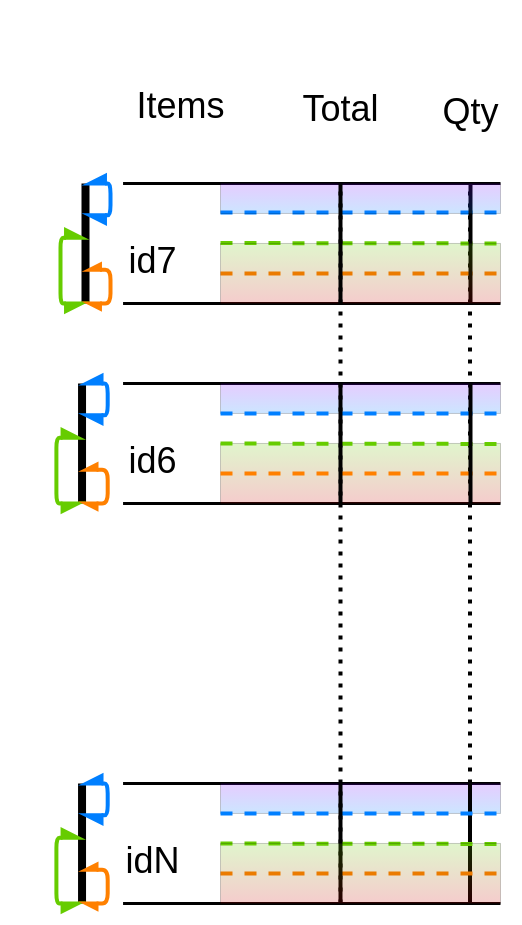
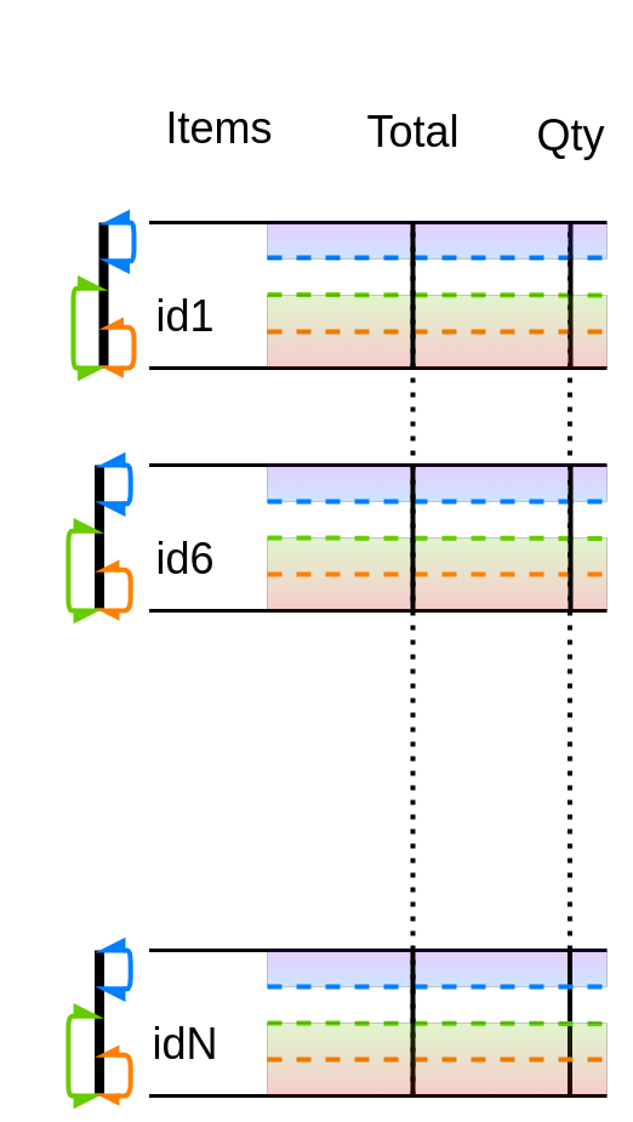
  <mxCell id="0" />
  <mxCell id="1" parent="0" />
  <mxCell id="2" value="Items" style="shape=image;html=1;verticalAlign=top;verticalLabelPosition=bottom;labelBackgroundColor=#ffffff;imageAspect=0;aspect=fixed;image=https://cdn0.iconfinder.com/data/icons/containers/128/palet02.png;fontSize=36;" vertex="1" parent="1"><mxGeometry x="153.333" y="22.95" width="54.106" height="54.106" as="geometry" /></mxCell>
  <mxCell id="3" value="" style="endArrow=none;html=1;fontSize=36;strokeWidth=3;entryX=1;entryY=0;entryDx=0;entryDy=0;" edge="1" parent="1" target="48"><mxGeometry width="50" height="50" relative="1" as="geometry"><mxPoint x="122.564" y="182.95" as="sourcePoint" /><mxPoint x="100" y="22.95" as="targetPoint" /></mxGeometry></mxCell>
  <mxCell id="4" value="" style="endArrow=none;html=1;fontSize=36;strokeWidth=3;entryX=1;entryY=1;entryDx=0;entryDy=0;" edge="1" parent="1" target="47"><mxGeometry width="50" height="50" relative="1" as="geometry"><mxPoint x="122.564" y="302.95" as="sourcePoint" /><mxPoint x="100" y="142.95" as="targetPoint" /></mxGeometry></mxCell>
  <mxCell id="5" value="" style="group" vertex="1" connectable="0" parent="1"><mxGeometry x="20" y="182.95" width="102.564" height="120" as="geometry" /></mxCell>
  <mxCell id="6" value="" style="group" vertex="1" connectable="0" parent="5"><mxGeometry width="102.564" height="120" as="geometry" /></mxCell>
  <mxCell id="7" value="" style="group" vertex="1" connectable="0" parent="6"><mxGeometry width="102.564" height="120" as="geometry" /></mxCell>
  <mxCell id="8" value="" style="group" vertex="1" connectable="0" parent="7"><mxGeometry x="40" width="50" height="120" as="geometry" /></mxCell>
  <mxCell id="9" value="" style="endArrow=none;html=1;strokeWidth=8;" edge="1" parent="8"><mxGeometry width="50" height="50" relative="1" as="geometry"><mxPoint x="25.0" y="120" as="sourcePoint" /><mxPoint x="25.0" as="targetPoint" /></mxGeometry></mxCell>
  <mxCell id="10" value="" style="endArrow=async;html=1;strokeColor=#007FFF;strokeWidth=4;startArrow=async;startFill=1;endFill=1;edgeStyle=orthogonalEdgeStyle;exitX=0.5;exitY=1;exitDx=0;exitDy=0;sourcePerimeterSpacing=0;startSize=11;endSize=11;" edge="1" parent="8"><mxGeometry width="50" height="50" relative="1" as="geometry"><mxPoint x="25.0" as="sourcePoint" /><mxPoint x="25.0" y="31.875" as="targetPoint" /><Array as="points"><mxPoint x="50" /></Array></mxGeometry></mxCell>
  <mxCell id="11" value="" style="endArrow=async;html=1;strokeColor=#66CC00;strokeWidth=4;fontSize=45;fontColor=#0066CC;edgeStyle=orthogonalEdgeStyle;startArrow=async;startFill=1;endFill=1;endSize=11;startSize=11;" edge="1" parent="8"><mxGeometry width="50" height="50" relative="1" as="geometry"><mxPoint x="25.0" y="120" as="sourcePoint" /><mxPoint x="25.0" y="54.375" as="targetPoint" /><Array as="points"><mxPoint y="120" /><mxPoint y="54.375" /></Array></mxGeometry></mxCell>
  <mxCell id="12" value="" style="endArrow=async;html=1;strokeColor=#FF8000;strokeWidth=4;fontSize=45;fontColor=#4D9900;edgeStyle=orthogonalEdgeStyle;startArrow=async;startFill=1;endFill=1;" edge="1" parent="8"><mxGeometry width="50" height="50" relative="1" as="geometry"><mxPoint x="25.0" y="86.25" as="sourcePoint" /><mxPoint x="25.0" y="120" as="targetPoint" /><Array as="points"><mxPoint x="25.0" y="86.25" /><mxPoint x="50" y="86.25" /><mxPoint x="50" y="120" /></Array></mxGeometry></mxCell>
  <mxCell id="13" value="" style="group" vertex="1" connectable="0" parent="1"><mxGeometry x="40.513" y="382.95" width="82.051" height="120" as="geometry" /></mxCell>
  <mxCell id="14" value="" style="group" vertex="1" connectable="0" parent="13"><mxGeometry width="82.051" height="120" as="geometry" /></mxCell>
  <mxCell id="15" value="" style="group" vertex="1" connectable="0" parent="14"><mxGeometry width="82.051" height="120" as="geometry" /></mxCell>
  <mxCell id="16" value="" style="group" vertex="1" connectable="0" parent="15"><mxGeometry width="82.051" height="120" as="geometry" /></mxCell>
  <mxCell id="17" value="" style="endArrow=none;html=1;strokeWidth=8;" edge="1" parent="16"><mxGeometry width="50" height="50" relative="1" as="geometry"><mxPoint x="41.026" y="120" as="sourcePoint" /><mxPoint x="41.026" as="targetPoint" /></mxGeometry></mxCell>
  <mxCell id="18" value="" style="endArrow=async;html=1;strokeColor=#007FFF;strokeWidth=4;startArrow=async;startFill=1;endFill=1;edgeStyle=orthogonalEdgeStyle;exitX=0.5;exitY=1;exitDx=0;exitDy=0;sourcePerimeterSpacing=0;startSize=11;endSize=11;" edge="1" parent="16"><mxGeometry width="50" height="50" relative="1" as="geometry"><mxPoint x="41.026" as="sourcePoint" /><mxPoint x="41.026" y="31.875" as="targetPoint" /><Array as="points"><mxPoint x="66.667" /></Array></mxGeometry></mxCell>
  <mxCell id="19" value="" style="endArrow=async;html=1;strokeColor=#66CC00;strokeWidth=4;fontSize=45;fontColor=#0066CC;edgeStyle=orthogonalEdgeStyle;startArrow=async;startFill=1;endFill=1;endSize=11;startSize=11;" edge="1" parent="16"><mxGeometry width="50" height="50" relative="1" as="geometry"><mxPoint x="41.026" y="120" as="sourcePoint" /><mxPoint x="41.026" y="54.375" as="targetPoint" /><Array as="points"><mxPoint x="15.385" y="120" /><mxPoint x="15.385" y="54.375" /></Array></mxGeometry></mxCell>
  <mxCell id="20" value="" style="endArrow=async;html=1;strokeColor=#FF8000;strokeWidth=4;fontSize=45;fontColor=#4D9900;edgeStyle=orthogonalEdgeStyle;startArrow=async;startFill=1;endFill=1;" edge="1" parent="16"><mxGeometry width="50" height="50" relative="1" as="geometry"><mxPoint x="41.026" y="86.25" as="sourcePoint" /><mxPoint x="41.026" y="120" as="targetPoint" /><Array as="points"><mxPoint x="41.026" y="86.25" /><mxPoint x="66.667" y="86.25" /><mxPoint x="66.667" y="120" /></Array></mxGeometry></mxCell>
  <mxCell id="21" value="" style="endArrow=none;html=1;fontSize=36;strokeWidth=3;entryX=1;entryY=0;entryDx=0;entryDy=0;" edge="1" parent="1" target="49"><mxGeometry width="50" height="50" relative="1" as="geometry"><mxPoint x="122.564" y="382.95" as="sourcePoint" /><mxPoint x="100" y="222.95" as="targetPoint" /></mxGeometry></mxCell>
  <mxCell id="22" value="" style="endArrow=none;html=1;fontSize=36;strokeWidth=3;entryX=1;entryY=1;entryDx=0;entryDy=0;" edge="1" parent="1" target="46"><mxGeometry width="50" height="50" relative="1" as="geometry"><mxPoint x="122.564" y="502.95" as="sourcePoint" /><mxPoint x="100" y="342.95" as="targetPoint" /></mxGeometry></mxCell>
  <mxCell id="23" value="" style="group" vertex="1" connectable="0" parent="1"><mxGeometry x="40.513" y="782.95" width="82.051" height="120" as="geometry" /></mxCell>
  <mxCell id="24" value="" style="group" vertex="1" connectable="0" parent="23"><mxGeometry width="82.051" height="120" as="geometry" /></mxCell>
  <mxCell id="25" value="" style="group" vertex="1" connectable="0" parent="24"><mxGeometry width="82.051" height="120" as="geometry" /></mxCell>
  <mxCell id="26" value="" style="group" vertex="1" connectable="0" parent="25"><mxGeometry width="82.051" height="120" as="geometry" /></mxCell>
  <mxCell id="27" value="" style="endArrow=none;html=1;strokeWidth=8;" edge="1" parent="26"><mxGeometry width="50" height="50" relative="1" as="geometry"><mxPoint x="41.026" y="120" as="sourcePoint" /><mxPoint x="41.026" as="targetPoint" /></mxGeometry></mxCell>
  <mxCell id="28" value="" style="endArrow=async;html=1;strokeColor=#007FFF;strokeWidth=4;startArrow=async;startFill=1;endFill=1;edgeStyle=orthogonalEdgeStyle;exitX=0.5;exitY=1;exitDx=0;exitDy=0;sourcePerimeterSpacing=0;startSize=11;endSize=11;" edge="1" parent="26"><mxGeometry width="50" height="50" relative="1" as="geometry"><mxPoint x="41.026" as="sourcePoint" /><mxPoint x="41.026" y="31.875" as="targetPoint" /><Array as="points"><mxPoint x="66.667" /></Array></mxGeometry></mxCell>
  <mxCell id="29" value="" style="endArrow=async;html=1;strokeColor=#66CC00;strokeWidth=4;fontSize=45;fontColor=#0066CC;edgeStyle=orthogonalEdgeStyle;startArrow=async;startFill=1;endFill=1;endSize=11;startSize=11;" edge="1" parent="26"><mxGeometry width="50" height="50" relative="1" as="geometry"><mxPoint x="41.026" y="120" as="sourcePoint" /><mxPoint x="41.026" y="54.375" as="targetPoint" /><Array as="points"><mxPoint x="15.385" y="120" /><mxPoint x="15.385" y="54.375" /></Array></mxGeometry></mxCell>
  <mxCell id="30" value="" style="endArrow=async;html=1;strokeColor=#FF8000;strokeWidth=4;fontSize=45;fontColor=#4D9900;edgeStyle=orthogonalEdgeStyle;startArrow=async;startFill=1;endFill=1;" edge="1" parent="26"><mxGeometry width="50" height="50" relative="1" as="geometry"><mxPoint x="41.026" y="86.25" as="sourcePoint" /><mxPoint x="41.026" y="120" as="targetPoint" /><Array as="points"><mxPoint x="41.026" y="86.25" /><mxPoint x="66.667" y="86.25" /><mxPoint x="66.667" y="120" /></Array></mxGeometry></mxCell>
  <mxCell id="31" value="" style="endArrow=none;html=1;fontSize=36;strokeWidth=3;entryX=1;entryY=0;entryDx=0;entryDy=0;" edge="1" parent="1" target="34"><mxGeometry width="50" height="50" relative="1" as="geometry"><mxPoint x="122.564" y="782.95" as="sourcePoint" /><mxPoint x="79.487" y="-137.05" as="targetPoint" /></mxGeometry></mxCell>
  <mxCell id="32" value="" style="endArrow=none;html=1;fontSize=36;strokeWidth=3;entryX=1;entryY=1;entryDx=0;entryDy=0;" edge="1" parent="1" target="63"><mxGeometry width="50" height="50" relative="1" as="geometry"><mxPoint x="122.564" y="902.95" as="sourcePoint" /><mxPoint x="79.487" y="-17.05" as="targetPoint" /></mxGeometry></mxCell>
  <mxCell id="33" value="idN" style="shape=image;html=1;verticalAlign=top;verticalLabelPosition=bottom;labelBackgroundColor=#ffffff;imageAspect=0;aspect=fixed;image=https://cdn4.iconfinder.com/data/icons/e-commerce-and-shopping-3/500/gift-present-128.png;fontSize=36;" vertex="1" parent="1"><mxGeometry x="132.821" y="792.95" width="38.647" height="38.647" as="geometry" /></mxCell>
  <mxCell id="34" value="" style="rounded=0;whiteSpace=wrap;html=1;shadow=0;glass=0;comic=0;gradientColor=#007FFF;fontSize=29;background-image: linear-gradient(45deg, #000 25%, transparent 25%, transparent 50%, #000 50%, #000 75%, transparent 75%, #fff);fillColor=#7F00FF;opacity=20;" vertex="1" parent="1"><mxGeometry x="220" y="782.95" width="280" height="30" as="geometry" /></mxCell>
- <mxCell id="35" value="id7" style="shape=image;html=1;verticalAlign=top;verticalLabelPosition=bottom;labelBackgroundColor=#ffffff;imageAspect=0;aspect=fixed;image=https://cdn4.iconfinder.com/data/icons/e-commerce-and-shopping-3/500/gift-present-128.png;fontSize=36;" vertex="1" parent="1"><mxGeometry x="132.821" y="192.95" width="38.647" height="38.647" as="geometry" /></mxCell>
+ <mxCell id="35" value="id1" style="shape=image;html=1;verticalAlign=top;verticalLabelPosition=bottom;labelBackgroundColor=#ffffff;imageAspect=0;aspect=fixed;image=https://cdn4.iconfinder.com/data/icons/e-commerce-and-shopping-3/500/gift-present-128.png;fontSize=36;" vertex="1" parent="1"><mxGeometry x="132.821" y="192.95" width="38.647" height="38.647" as="geometry" /></mxCell>
  <mxCell id="36" value="id6" style="shape=image;html=1;verticalAlign=top;verticalLabelPosition=bottom;labelBackgroundColor=#ffffff;imageAspect=0;aspect=fixed;image=https://cdn4.iconfinder.com/data/icons/e-commerce-and-shopping-3/500/gift-present-128.png;fontSize=36;" vertex="1" parent="1"><mxGeometry x="132.821" y="392.95" width="38.647" height="38.647" as="geometry" /></mxCell>
  <mxCell id="37" value="Total" style="shape=image;html=1;verticalAlign=top;verticalLabelPosition=bottom;labelBackgroundColor=#ffffff;imageAspect=0;aspect=fixed;image=https://cdn0.iconfinder.com/data/icons/small-n-flat/24/678131-money-128.png;fontSize=36;" vertex="1" parent="1"><mxGeometry x="310" y="20" width="60" height="60" as="geometry" /></mxCell>
  <mxCell id="38" value="Qty" style="shape=image;html=1;verticalAlign=top;verticalLabelPosition=bottom;labelBackgroundColor=#ffffff;imageAspect=0;aspect=fixed;image=https://cdn4.iconfinder.com/data/icons/PLASTICXP/accounting/png/128/weight.png;fontSize=36;" vertex="1" parent="1"><mxGeometry x="440" y="22.95" width="60" height="60" as="geometry" /></mxCell>
  <mxCell id="39" value="" style="endArrow=none;dashed=1;html=1;dashPattern=1 2;strokeColor=#000000;strokeWidth=4;fontSize=36;" edge="1" parent="1"><mxGeometry width="50" height="50" relative="1" as="geometry"><mxPoint x="469.5" y="902.95" as="sourcePoint" /><mxPoint x="469.5" y="182.95" as="targetPoint" /></mxGeometry></mxCell>
  <mxCell id="40" value="" style="group" vertex="1" connectable="0" parent="1"><mxGeometry x="220" y="211.95" width="280" height="61" as="geometry" /></mxCell>
  <mxCell id="41" value="" style="endArrow=none;dashed=1;html=1;strokeWidth=4;fontSize=36;strokeColor=#007FFF;" edge="1" parent="40"><mxGeometry width="50" height="50" relative="1" as="geometry"><mxPoint as="sourcePoint" /><mxPoint x="280" as="targetPoint" /></mxGeometry></mxCell>
  <mxCell id="42" value="" style="endArrow=none;dashed=1;html=1;strokeWidth=4;fontSize=36;strokeColor=#66CC00;" edge="1" parent="40"><mxGeometry width="50" height="50" relative="1" as="geometry"><mxPoint y="30.58" as="sourcePoint" /><mxPoint x="280" y="31" as="targetPoint" /></mxGeometry></mxCell>
  <mxCell id="43" value="" style="endArrow=none;dashed=1;html=1;strokeWidth=4;fontSize=36;strokeColor=#FF8000;" edge="1" parent="40"><mxGeometry width="50" height="50" relative="1" as="geometry"><mxPoint y="61" as="sourcePoint" /><mxPoint x="280" y="61" as="targetPoint" /></mxGeometry></mxCell>
  <mxCell id="44" value="" style="endArrow=none;html=1;strokeColor=#000000;strokeWidth=4;fontSize=36;" edge="1" parent="40"><mxGeometry width="50" height="50" relative="1" as="geometry"><mxPoint x="250" y="90.5" as="sourcePoint" /><mxPoint x="250" y="-29.5" as="targetPoint" /></mxGeometry></mxCell>
  <mxCell id="45" value="" style="endArrow=none;html=1;strokeColor=#000000;strokeWidth=4;fontSize=36;" edge="1" parent="1"><mxGeometry width="50" height="50" relative="1" as="geometry"><mxPoint x="469.5" y="902.95" as="sourcePoint" /><mxPoint x="469.5" y="782.95" as="targetPoint" /></mxGeometry></mxCell>
  <mxCell id="46" value="" style="rounded=0;whiteSpace=wrap;html=1;shadow=0;glass=0;comic=0;gradientColor=#CC0000;fontSize=29;background-image: linear-gradient(45deg, #000 25%, transparent 25%, transparent 50%, #000 50%, #000 75%, transparent 75%, #fff);fillColor=#66CC00;opacity=20;" vertex="1" parent="1"><mxGeometry x="220" y="442.95" width="280" height="60" as="geometry" /></mxCell>
  <mxCell id="47" value="" style="rounded=0;whiteSpace=wrap;html=1;shadow=0;glass=0;comic=0;gradientColor=#CC0000;fontSize=29;background-image: linear-gradient(45deg, #000 25%, transparent 25%, transparent 50%, #000 50%, #000 75%, transparent 75%, #fff);fillColor=#66CC00;opacity=20;" vertex="1" parent="1"><mxGeometry x="220" y="242.95" width="280" height="60" as="geometry" /></mxCell>
  <mxCell id="48" value="" style="rounded=0;whiteSpace=wrap;html=1;shadow=0;glass=0;comic=0;gradientColor=#007FFF;fontSize=29;background-image: linear-gradient(45deg, #000 25%, transparent 25%, transparent 50%, #000 50%, #000 75%, transparent 75%, #fff);fillColor=#7F00FF;opacity=20;" vertex="1" parent="1"><mxGeometry x="220" y="182.95" width="280" height="30" as="geometry" /></mxCell>
  <mxCell id="49" value="" style="rounded=0;whiteSpace=wrap;html=1;shadow=0;glass=0;comic=0;gradientColor=#007FFF;fontSize=29;background-image: linear-gradient(45deg, #000 25%, transparent 25%, transparent 50%, #000 50%, #000 75%, transparent 75%, #fff);fillColor=#7F00FF;opacity=20;" vertex="1" parent="1"><mxGeometry x="220" y="382.95" width="280" height="30" as="geometry" /></mxCell>
  <mxCell id="50" value="" style="endArrow=none;dashed=1;html=1;dashPattern=1 2;strokeColor=#000000;strokeWidth=4;fontSize=36;" edge="1" parent="1"><mxGeometry width="50" height="50" relative="1" as="geometry"><mxPoint x="340" y="902.95" as="sourcePoint" /><mxPoint x="340" y="182.95" as="targetPoint" /></mxGeometry></mxCell>
  <mxCell id="51" value="" style="group" vertex="1" connectable="0" parent="1"><mxGeometry x="220" y="412.95" width="280" height="60" as="geometry" /></mxCell>
  <mxCell id="52" value="" style="endArrow=none;dashed=1;html=1;strokeWidth=4;fontSize=36;strokeColor=#007FFF;" edge="1" parent="51"><mxGeometry width="50" height="50" relative="1" as="geometry"><mxPoint as="sourcePoint" /><mxPoint x="280" as="targetPoint" /></mxGeometry></mxCell>
  <mxCell id="53" value="" style="endArrow=none;dashed=1;html=1;strokeWidth=4;fontSize=36;strokeColor=#66CC00;" edge="1" parent="51"><mxGeometry width="50" height="50" relative="1" as="geometry"><mxPoint y="30.079" as="sourcePoint" /><mxPoint x="280" y="30.492" as="targetPoint" /></mxGeometry></mxCell>
  <mxCell id="54" value="" style="endArrow=none;dashed=1;html=1;strokeWidth=4;fontSize=36;strokeColor=#FF8000;" edge="1" parent="51"><mxGeometry width="50" height="50" relative="1" as="geometry"><mxPoint y="60.0" as="sourcePoint" /><mxPoint x="280" y="60.0" as="targetPoint" /></mxGeometry></mxCell>
  <mxCell id="55" value="" style="endArrow=none;html=1;strokeColor=#000000;strokeWidth=4;fontSize=36;" edge="1" parent="51"><mxGeometry width="50" height="50" relative="1" as="geometry"><mxPoint x="250" y="90" as="sourcePoint" /><mxPoint x="250" y="-30" as="targetPoint" /></mxGeometry></mxCell>
  <mxCell id="56" value="" style="group" vertex="1" connectable="0" parent="1"><mxGeometry x="220" y="812.95" width="280" height="60" as="geometry" /></mxCell>
  <mxCell id="57" value="" style="endArrow=none;dashed=1;html=1;strokeWidth=4;fontSize=36;strokeColor=#007FFF;" edge="1" parent="56"><mxGeometry width="50" height="50" relative="1" as="geometry"><mxPoint as="sourcePoint" /><mxPoint x="280" as="targetPoint" /></mxGeometry></mxCell>
  <mxCell id="58" value="" style="endArrow=none;dashed=1;html=1;strokeWidth=4;fontSize=36;strokeColor=#66CC00;" edge="1" parent="56"><mxGeometry width="50" height="50" relative="1" as="geometry"><mxPoint y="30.079" as="sourcePoint" /><mxPoint x="280" y="30.492" as="targetPoint" /></mxGeometry></mxCell>
  <mxCell id="59" value="" style="endArrow=none;dashed=1;html=1;strokeWidth=4;fontSize=36;strokeColor=#FF8000;" edge="1" parent="56"><mxGeometry width="50" height="50" relative="1" as="geometry"><mxPoint y="60.0" as="sourcePoint" /><mxPoint x="280" y="60.0" as="targetPoint" /></mxGeometry></mxCell>
  <mxCell id="60" value="" style="endArrow=none;html=1;strokeColor=#000000;strokeWidth=4;fontSize=36;" edge="1" parent="1"><mxGeometry width="50" height="50" relative="1" as="geometry"><mxPoint x="340" y="302.95" as="sourcePoint" /><mxPoint x="340" y="182.95" as="targetPoint" /></mxGeometry></mxCell>
  <mxCell id="61" value="" style="endArrow=none;html=1;strokeColor=#000000;strokeWidth=4;fontSize=36;" edge="1" parent="1"><mxGeometry width="50" height="50" relative="1" as="geometry"><mxPoint x="340" y="502.95" as="sourcePoint" /><mxPoint x="340" y="382.95" as="targetPoint" /></mxGeometry></mxCell>
  <mxCell id="62" value="" style="endArrow=none;html=1;strokeColor=#000000;strokeWidth=4;fontSize=36;" edge="1" parent="1"><mxGeometry width="50" height="50" relative="1" as="geometry"><mxPoint x="340" y="902.95" as="sourcePoint" /><mxPoint x="340" y="782.95" as="targetPoint" /></mxGeometry></mxCell>
  <mxCell id="63" value="" style="rounded=0;whiteSpace=wrap;html=1;shadow=0;glass=0;comic=0;gradientColor=#CC0000;fontSize=29;background-image: linear-gradient(45deg, #000 25%, transparent 25%, transparent 50%, #000 50%, #000 75%, transparent 75%, #fff);fillColor=#66CC00;opacity=20;" vertex="1" parent="1"><mxGeometry x="220" y="842.95" width="280" height="60" as="geometry" /></mxCell>
